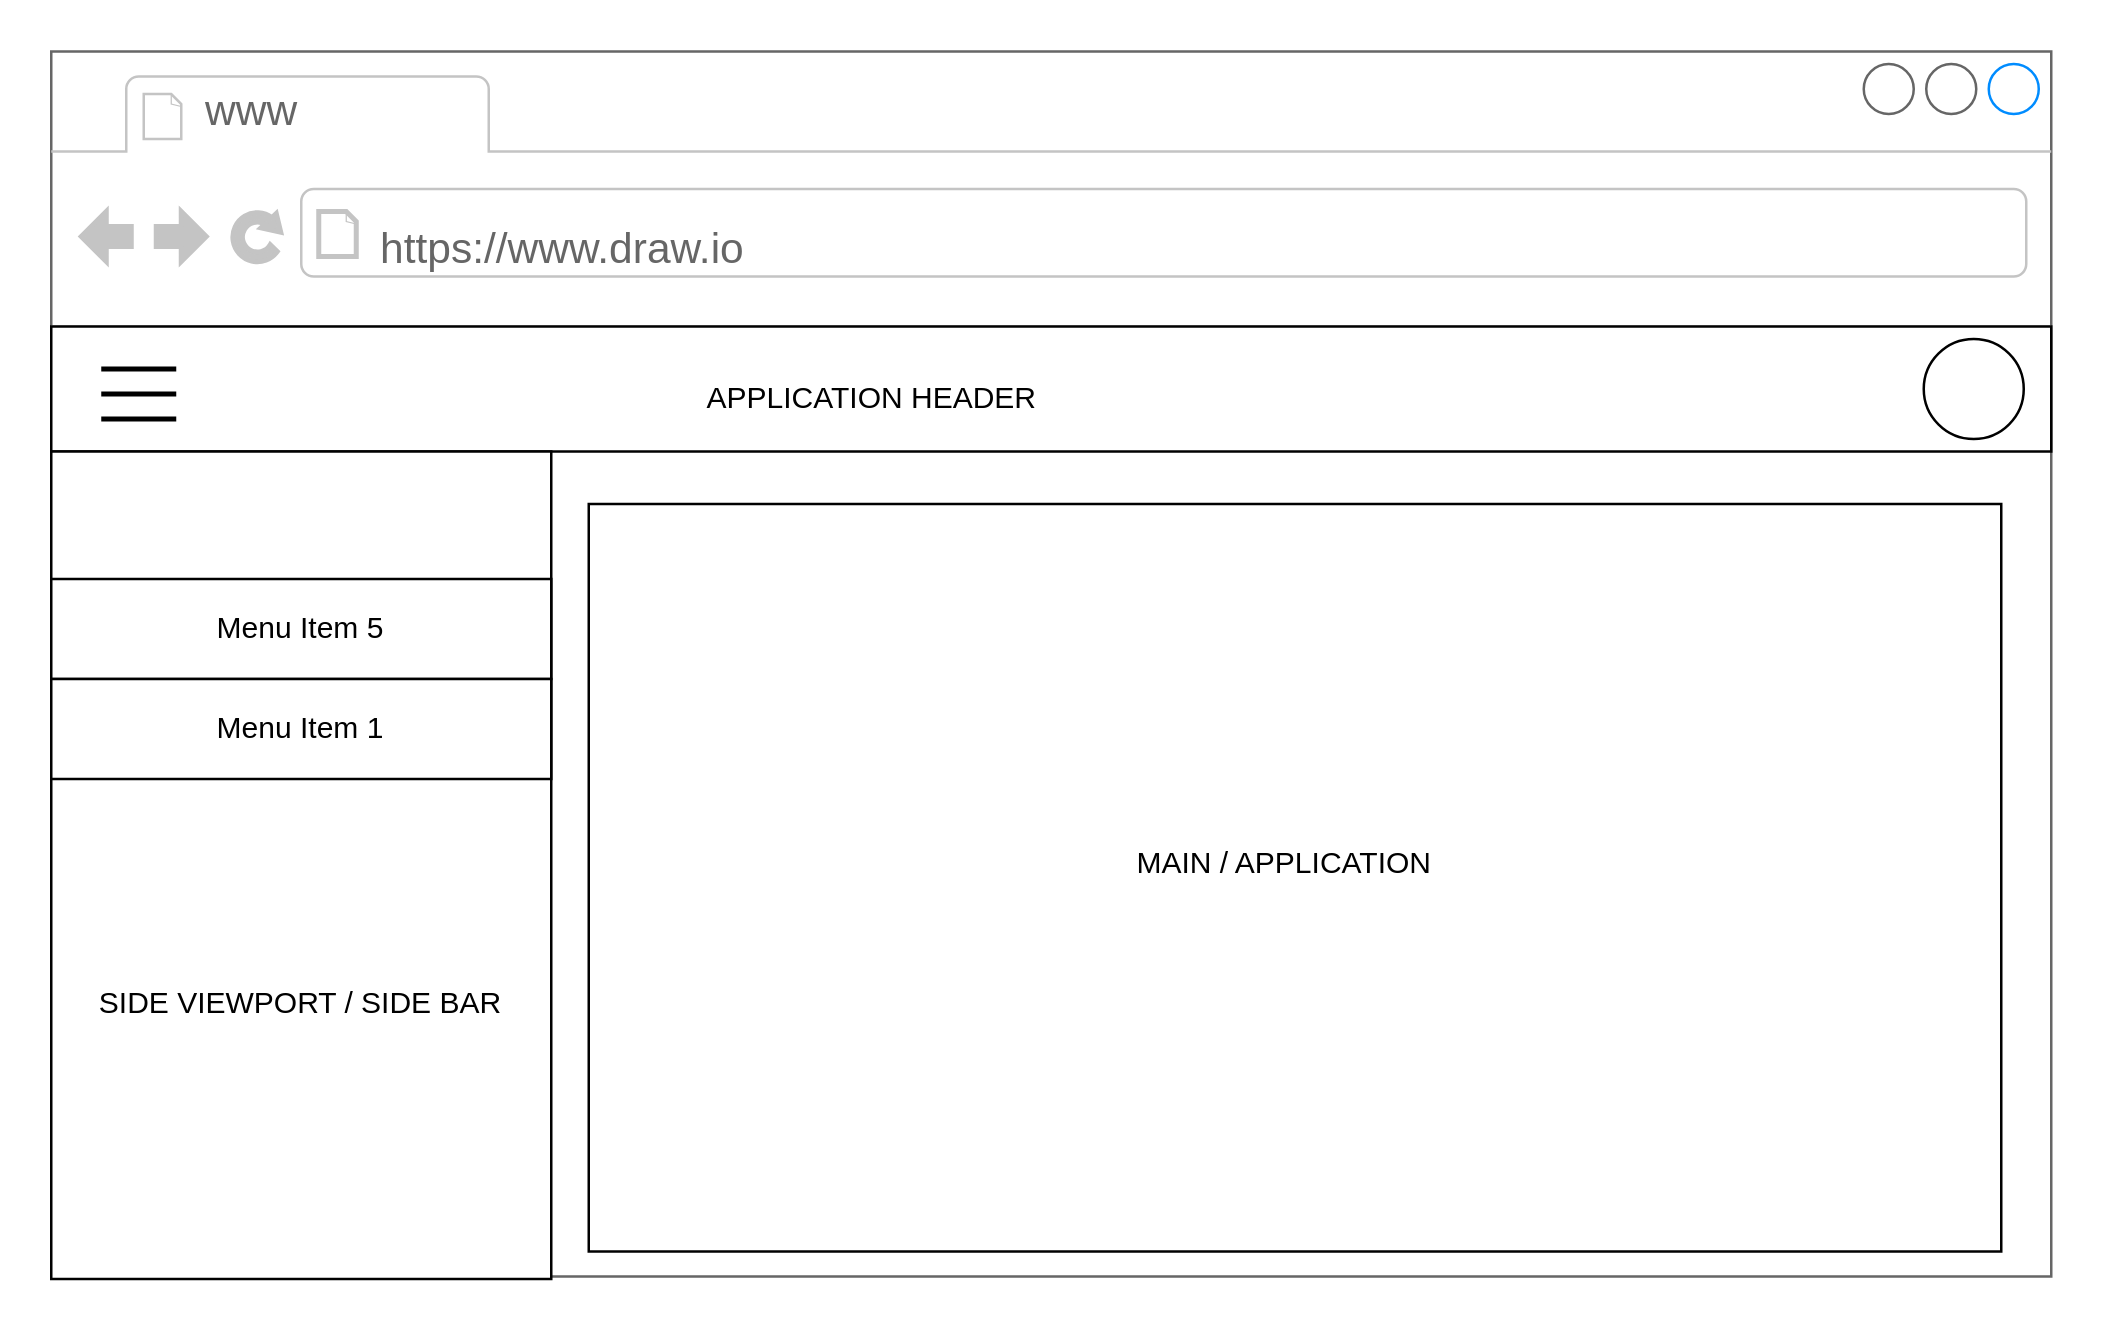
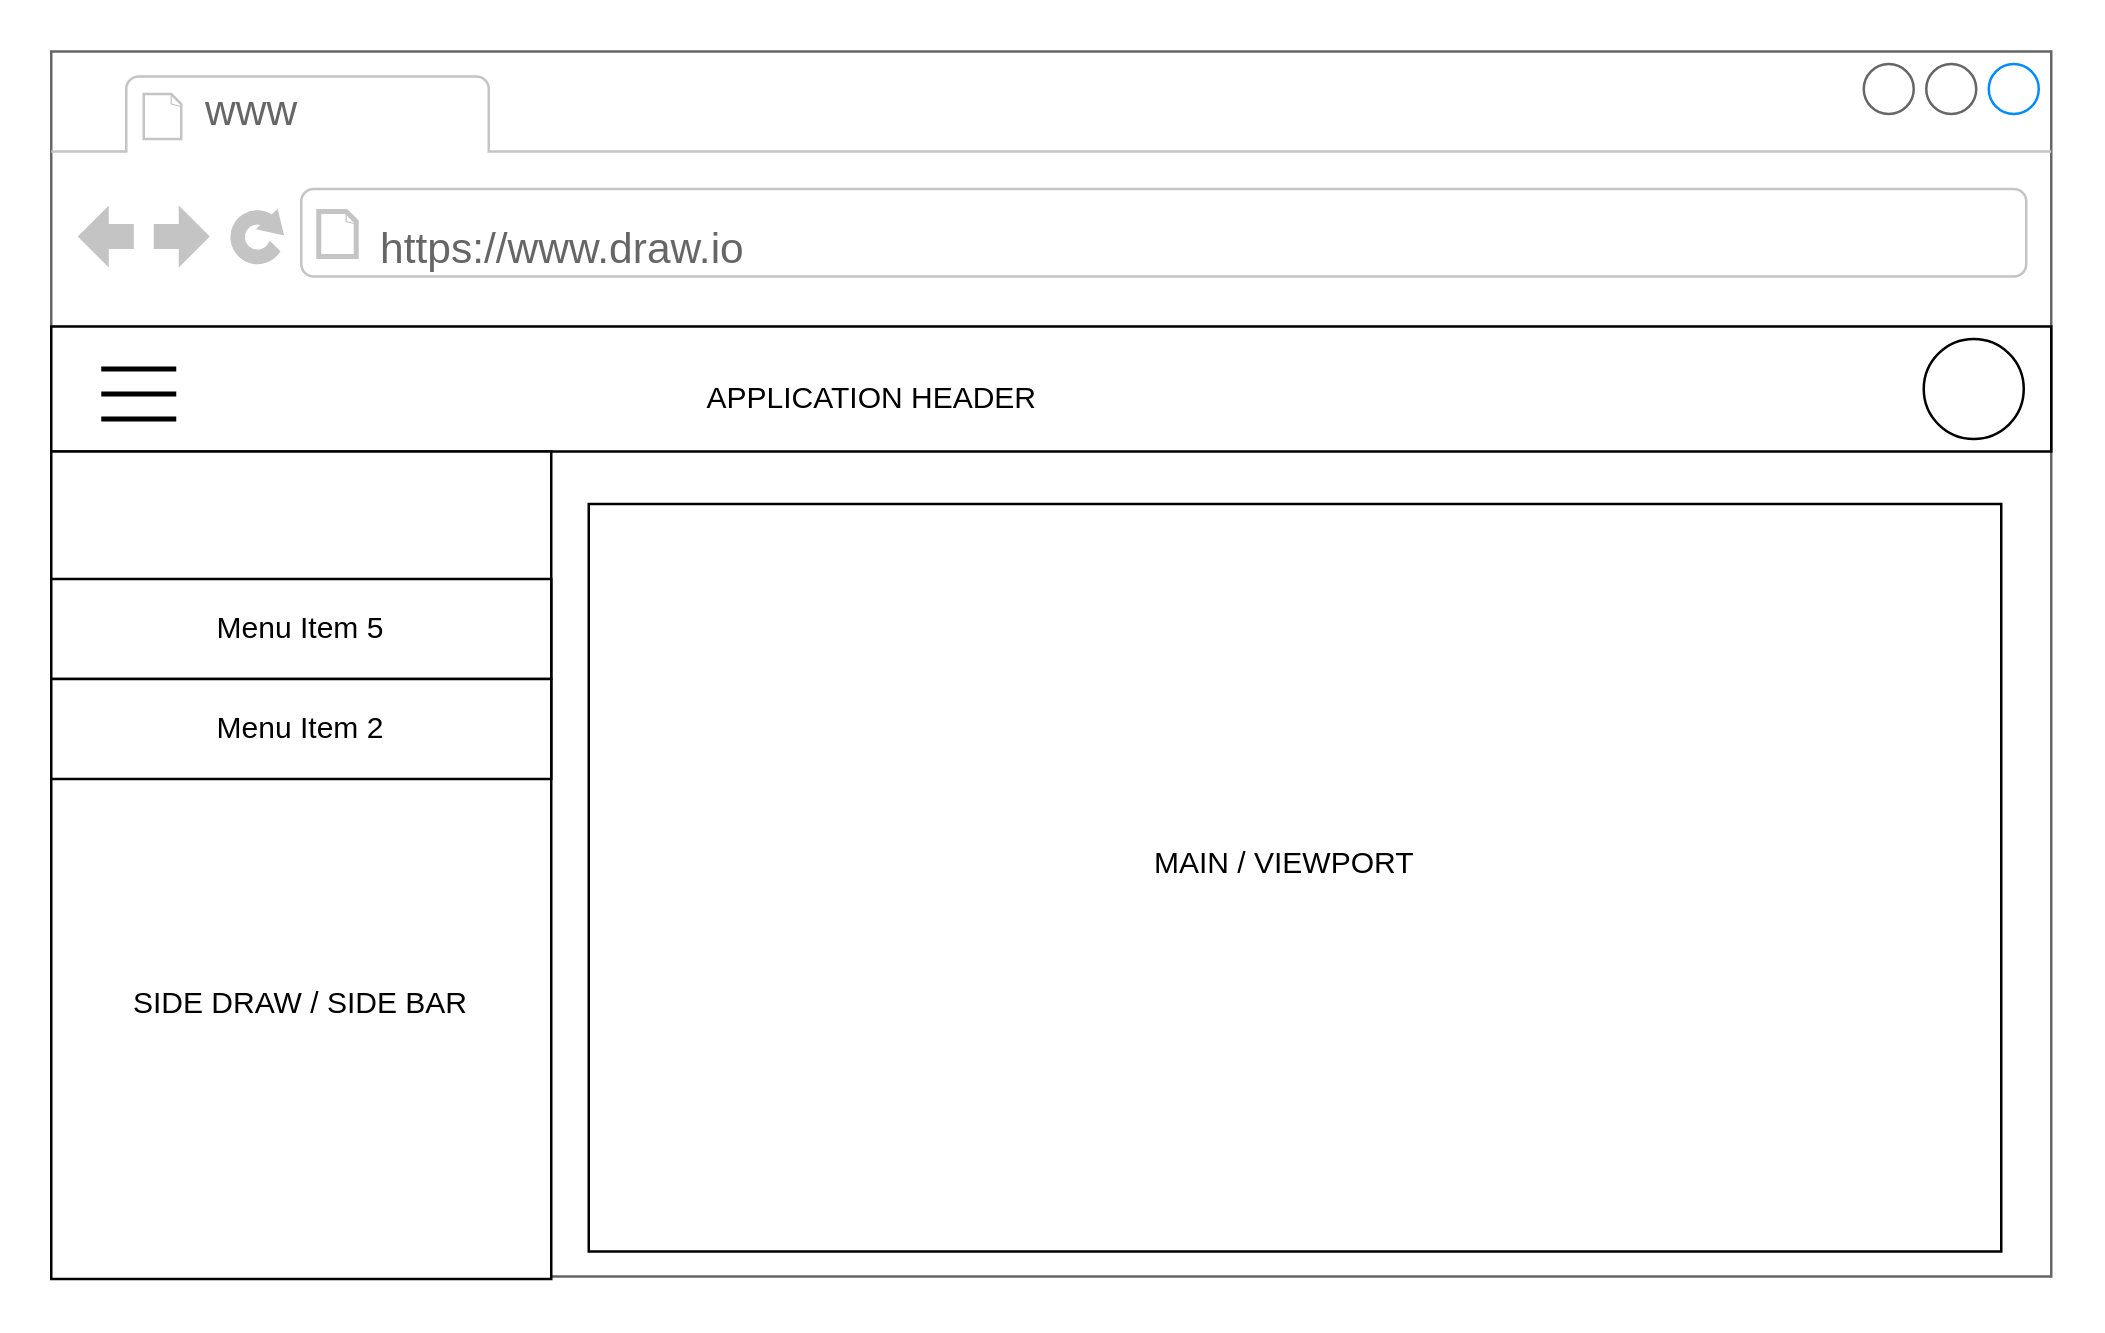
  <mxCell id="0" />
  <mxCell id="1" parent="0" />
  <mxCell id="2" value="" style="strokeWidth=1;shadow=0;dashed=0;align=center;html=1;shape=mxgraph.mockup.containers.browserWindow;rSize=0;strokeColor=#666666;strokeColor2=#008cff;strokeColor3=#c4c4c4;mainText=,;recursiveResize=0;movable=1;resizable=1;rotatable=1;deletable=1;editable=1;locked=0;connectable=1;" parent="1" vertex="1"><mxGeometry x="20" y="20" width="800" height="490" as="geometry" /></mxCell>
  <mxCell id="3" value="www" style="strokeWidth=1;shadow=0;dashed=0;align=center;html=1;shape=mxgraph.mockup.containers.anchor;fontSize=17;fontColor=#666666;align=left;whiteSpace=wrap;" parent="2" vertex="1"><mxGeometry x="60" y="12" width="110" height="26" as="geometry" /></mxCell>
  <mxCell id="4" value="https://www.draw.io" style="strokeWidth=1;shadow=0;dashed=0;align=center;html=1;shape=mxgraph.mockup.containers.anchor;rSize=0;fontSize=17;fontColor=#666666;align=left;" parent="2" vertex="1"><mxGeometry x="130" y="60" width="380" height="40" as="geometry" /></mxCell>
  <mxCell id="5" value="" style="rounded=0;whiteSpace=wrap;html=1;" parent="2" vertex="1"><mxGeometry y="110" width="800" height="50" as="geometry" /></mxCell>
  <mxCell id="6" value="" style="ellipse;whiteSpace=wrap;html=1;aspect=fixed;" parent="2" vertex="1"><mxGeometry x="749" y="115" width="40" height="40" as="geometry" /></mxCell>
  <mxCell id="7" value="" style="line;strokeWidth=2;html=1;" parent="2" vertex="1"><mxGeometry x="20" y="122" width="30" height="10" as="geometry" /></mxCell>
  <mxCell id="8" value="" style="whiteSpace=wrap;html=1;" parent="2" vertex="1"><mxGeometry x="215" y="181" width="565" height="299" as="geometry" /></mxCell>
  <mxCell id="9" value="APPLICATION HEADER" style="text;html=1;strokeColor=none;fillColor=none;align=center;verticalAlign=middle;whiteSpace=wrap;rounded=0;" parent="2" vertex="1"><mxGeometry x="206" y="124" width="245" height="30" as="geometry" /></mxCell>
- <mxCell id="10" value="MAIN / APPLICATION" style="text;html=1;strokeColor=none;fillColor=none;align=center;verticalAlign=middle;whiteSpace=wrap;rounded=0;" parent="2" vertex="1"><mxGeometry x="371" y="310" width="245" height="30" as="geometry" /></mxCell>
+ <mxCell id="10" value="MAIN / VIEWPORT" style="text;html=1;strokeColor=none;fillColor=none;align=center;verticalAlign=middle;whiteSpace=wrap;rounded=0;" parent="2" vertex="1"><mxGeometry x="371" y="310" width="245" height="30" as="geometry" /></mxCell>
  <mxCell id="11" value="" style="line;strokeWidth=2;html=1;" parent="1" vertex="1"><mxGeometry x="40" y="152" width="30" height="10" as="geometry" /></mxCell>
  <mxCell id="12" value="" style="line;strokeWidth=2;html=1;" parent="1" vertex="1"><mxGeometry x="40" y="162" width="30" height="10" as="geometry" /></mxCell>
  <mxCell id="13" value="" style="whiteSpace=wrap;html=1;" parent="1" vertex="1"><mxGeometry x="20" y="180" width="200" height="331" as="geometry" /></mxCell>
  <mxCell id="14" value="" style="rounded=0;whiteSpace=wrap;html=1;" parent="1" vertex="1"><mxGeometry x="20" y="231" width="200" height="40" as="geometry" /></mxCell>
  <mxCell id="15" value="" style="rounded=0;whiteSpace=wrap;html=1;" parent="1" vertex="1"><mxGeometry x="20" y="271" width="200" height="40" as="geometry" /></mxCell>
  <mxCell id="16" value="Menu Item 5" style="text;html=1;strokeColor=none;fillColor=none;align=center;verticalAlign=middle;whiteSpace=wrap;rounded=0;" parent="1" vertex="1"><mxGeometry x="20" y="231" width="200" height="40" as="geometry" /></mxCell>
- <mxCell id="17" value="Menu Item 1" style="text;html=1;strokeColor=none;fillColor=none;align=center;verticalAlign=middle;whiteSpace=wrap;rounded=0;" parent="1" vertex="1"><mxGeometry x="20" y="271" width="200" height="40" as="geometry" /></mxCell>
- <mxCell id="18" value="SIDE VIEWPORT / SIDE BAR" style="text;html=1;strokeColor=none;fillColor=none;align=center;verticalAlign=middle;whiteSpace=wrap;rounded=0;" parent="1" vertex="1"><mxGeometry x="20" y="381" width="200" height="40" as="geometry" /></mxCell>
+ <mxCell id="17" value="Menu Item 2" style="text;html=1;strokeColor=none;fillColor=none;align=center;verticalAlign=middle;whiteSpace=wrap;rounded=0;" parent="1" vertex="1"><mxGeometry x="20" y="271" width="200" height="40" as="geometry" /></mxCell>
+ <mxCell id="18" value="SIDE DRAW / SIDE BAR" style="text;html=1;strokeColor=none;fillColor=none;align=center;verticalAlign=middle;whiteSpace=wrap;rounded=0;" parent="1" vertex="1"><mxGeometry x="20" y="381" width="200" height="40" as="geometry" /></mxCell>
